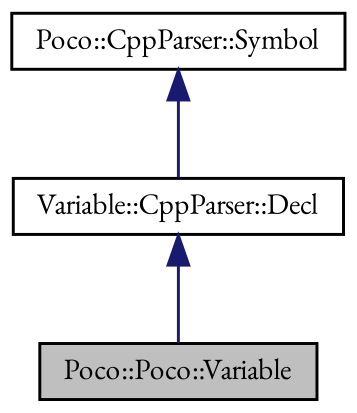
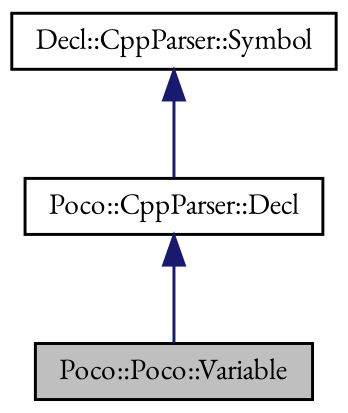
  digraph {
    fontname="EB Garamond"
    node [color=black fillcolor=white fontname="EB Garamond" fontsize=10 shape=record style=filled]
    edge [color=midnightblue dir=back fontname="EB Garamond" fontsize=10 labelfontname=Helvetica labelfontsize=10 style=solid]
    n1 [fillcolor=grey75 fontcolor=black height=0.2 label="Poco::Poco::Variable" width=0.4]
-   n2 [height=0.2 label="Variable::CppParser::Decl" width=0.4]
-   n3 [height=0.2 label="Poco::CppParser::Symbol" width=0.4]
+   n2 [height=0.2 label="Poco::CppParser::Decl" width=0.4]
+   n3 [height=0.2 label="Decl::CppParser::Symbol" width=0.4]
    n2 -> n1
    n3 -> n2
  }
